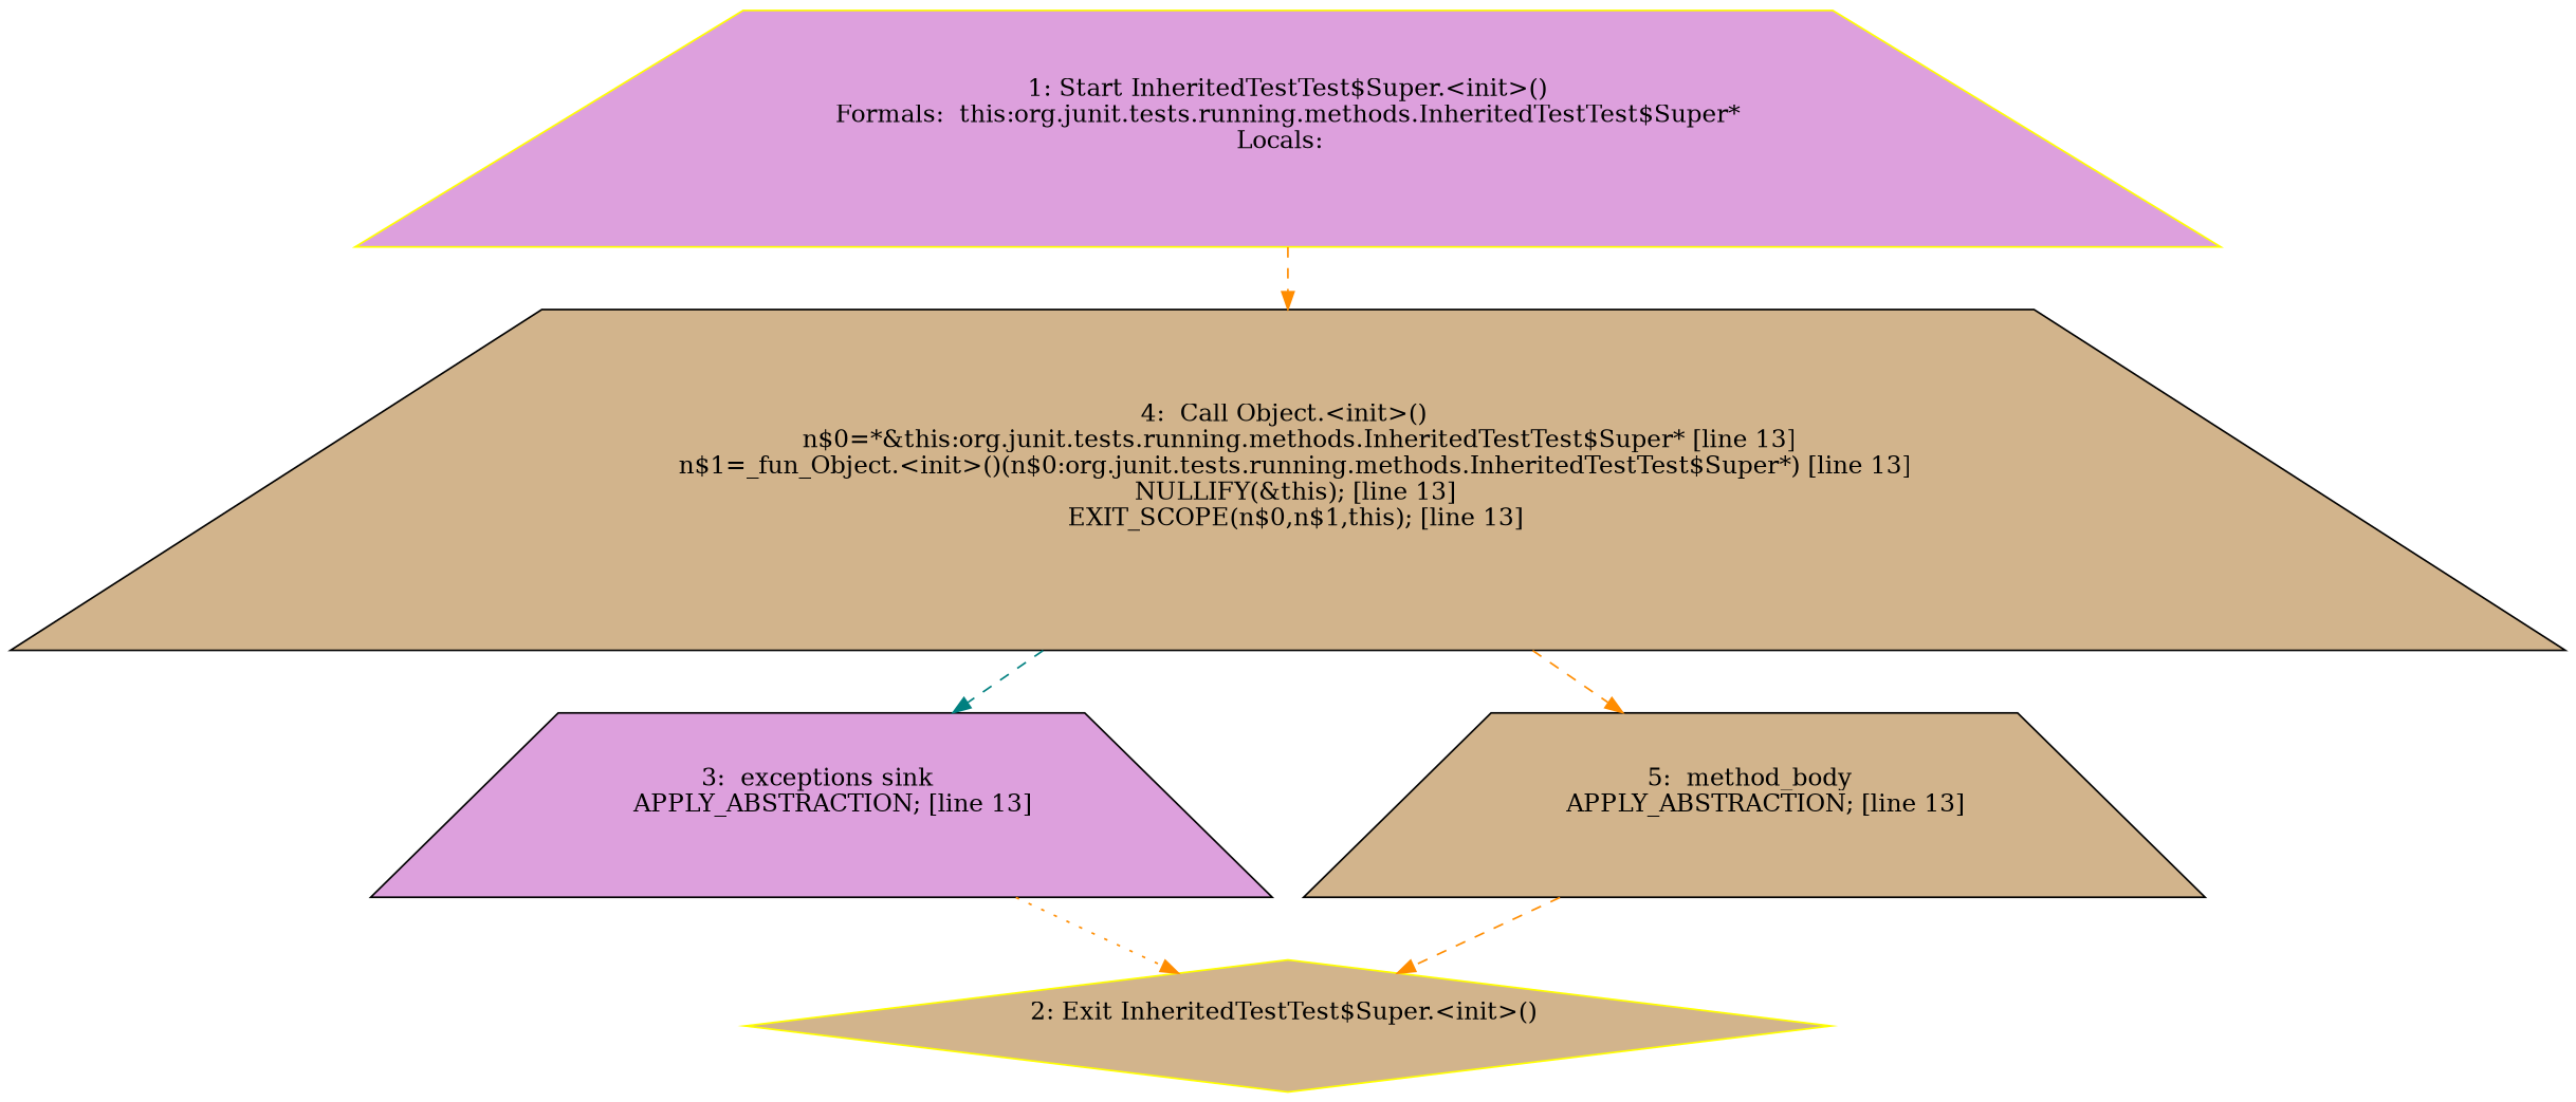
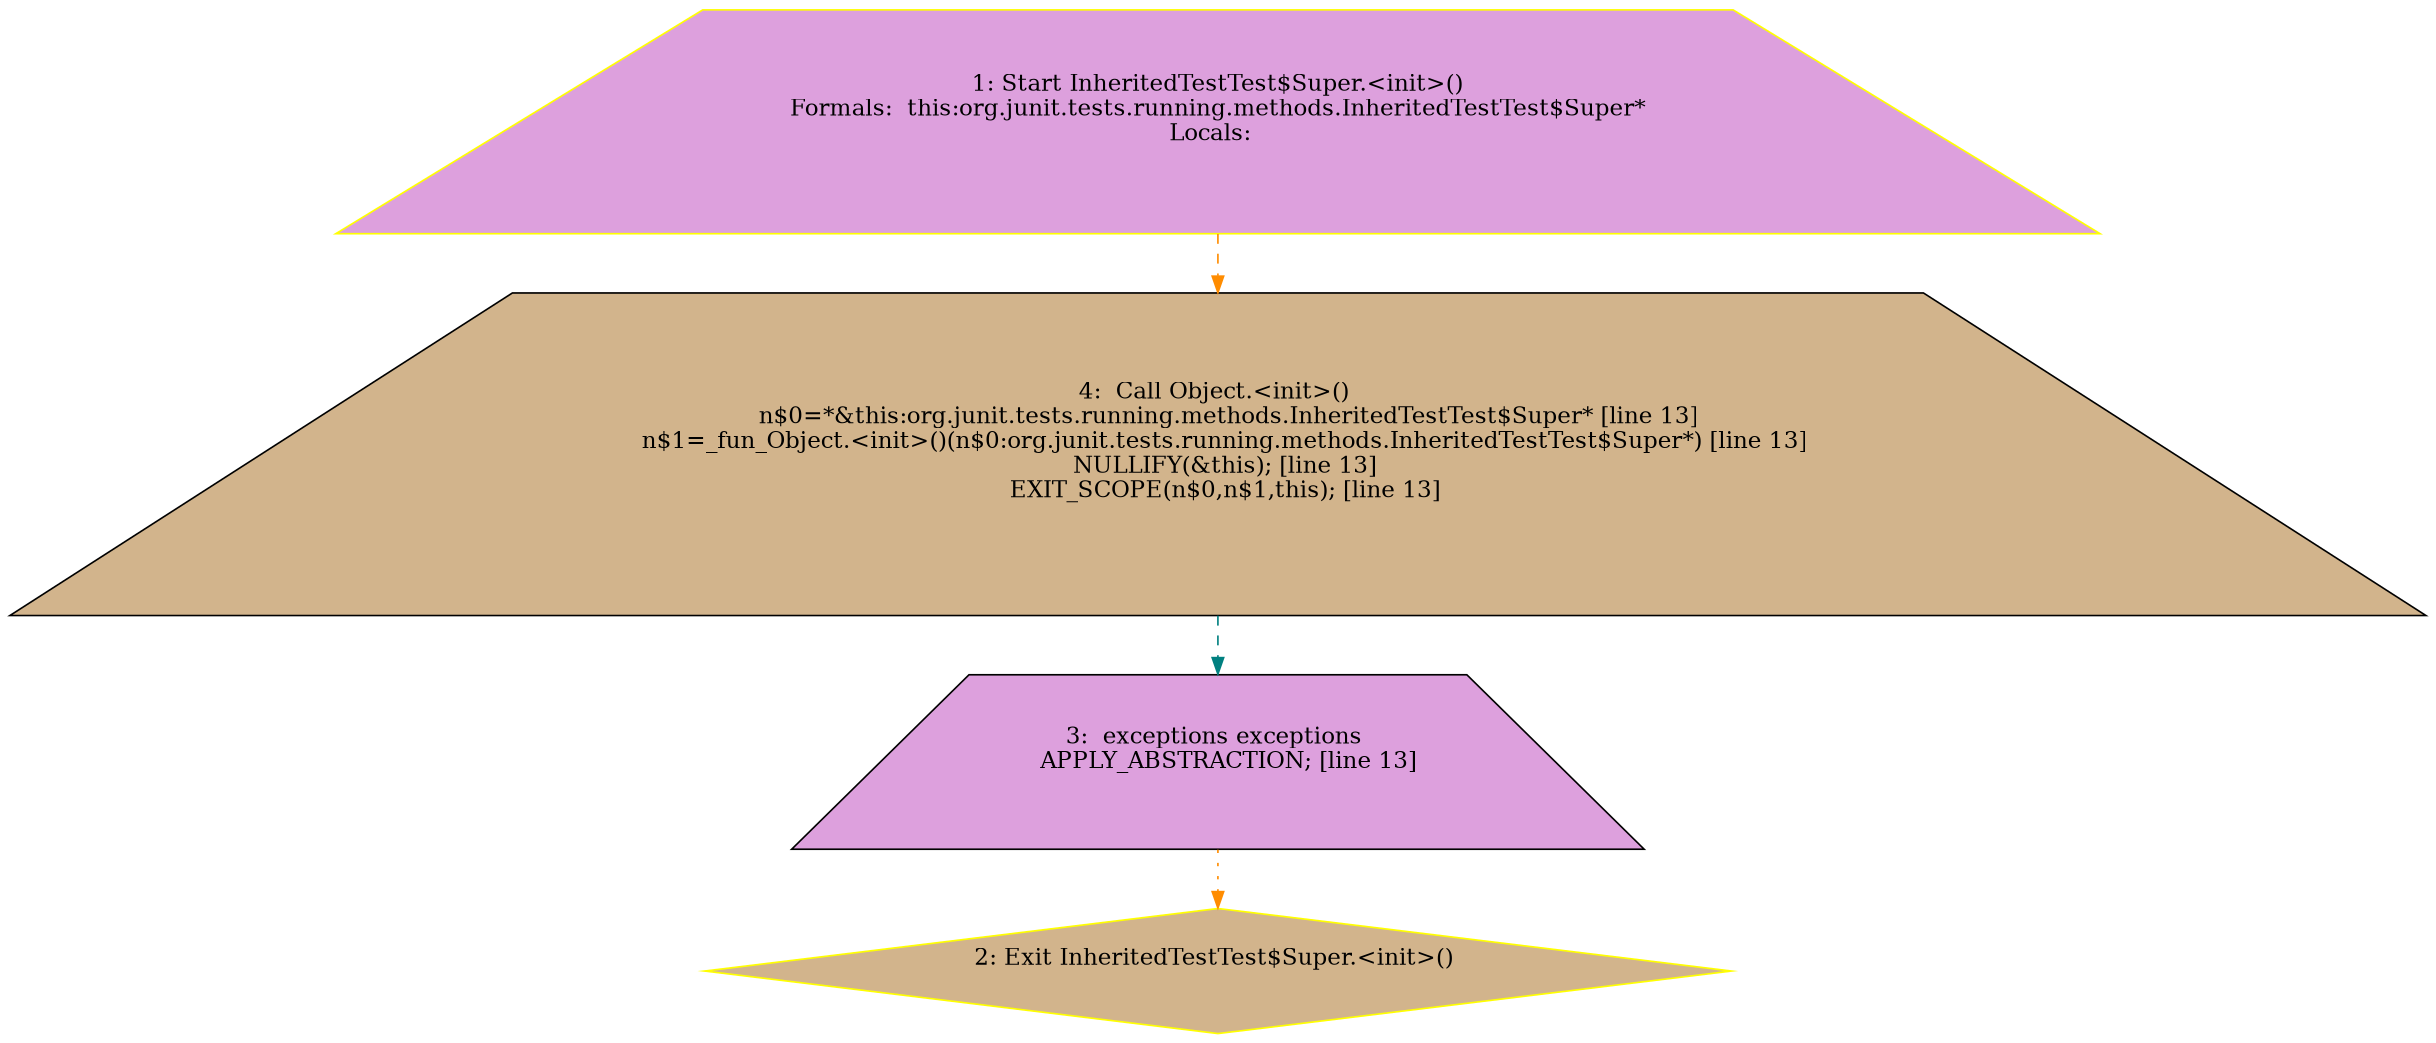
  digraph {
    node [fillcolor=tan shape=trapezium style=filled]
    edge [color=darkorange style=dashed]
    n1 [color=yellow fillcolor=plum label="1: Start InheritedTestTest$Super.<init>()\nFormals:  this:org.junit.tests.running.methods.InheritedTestTest$Super*\nLocals:  \n  "]
    n2 [label="4:  Call Object.<init>() \n   n$0=*&this:org.junit.tests.running.methods.InheritedTestTest$Super* [line 13]\n  n$1=_fun_Object.<init>()(n$0:org.junit.tests.running.methods.InheritedTestTest$Super*) [line 13]\n  NULLIFY(&this); [line 13]\n  EXIT_SCOPE(n$0,n$1,this); [line 13]\n "]
-   n3 [fillcolor=plum label="3:  exceptions sink \n   APPLY_ABSTRACTION; [line 13]\n "]
-   n4 [label="5:  method_body \n   APPLY_ABSTRACTION; [line 13]\n "]
+   n3 [fillcolor=plum label="3:  exceptions exceptions \n   APPLY_ABSTRACTION; [line 13]\n "]
    n5 [color=yellow label="2: Exit InheritedTestTest$Super.<init>() \n  " shape=diamond]
    n1 -> n2
    n2 -> n3 [color=teal]
-   n2 -> n4
    n3 -> n5 [style=dotted]
-   n4 -> n5
  }
